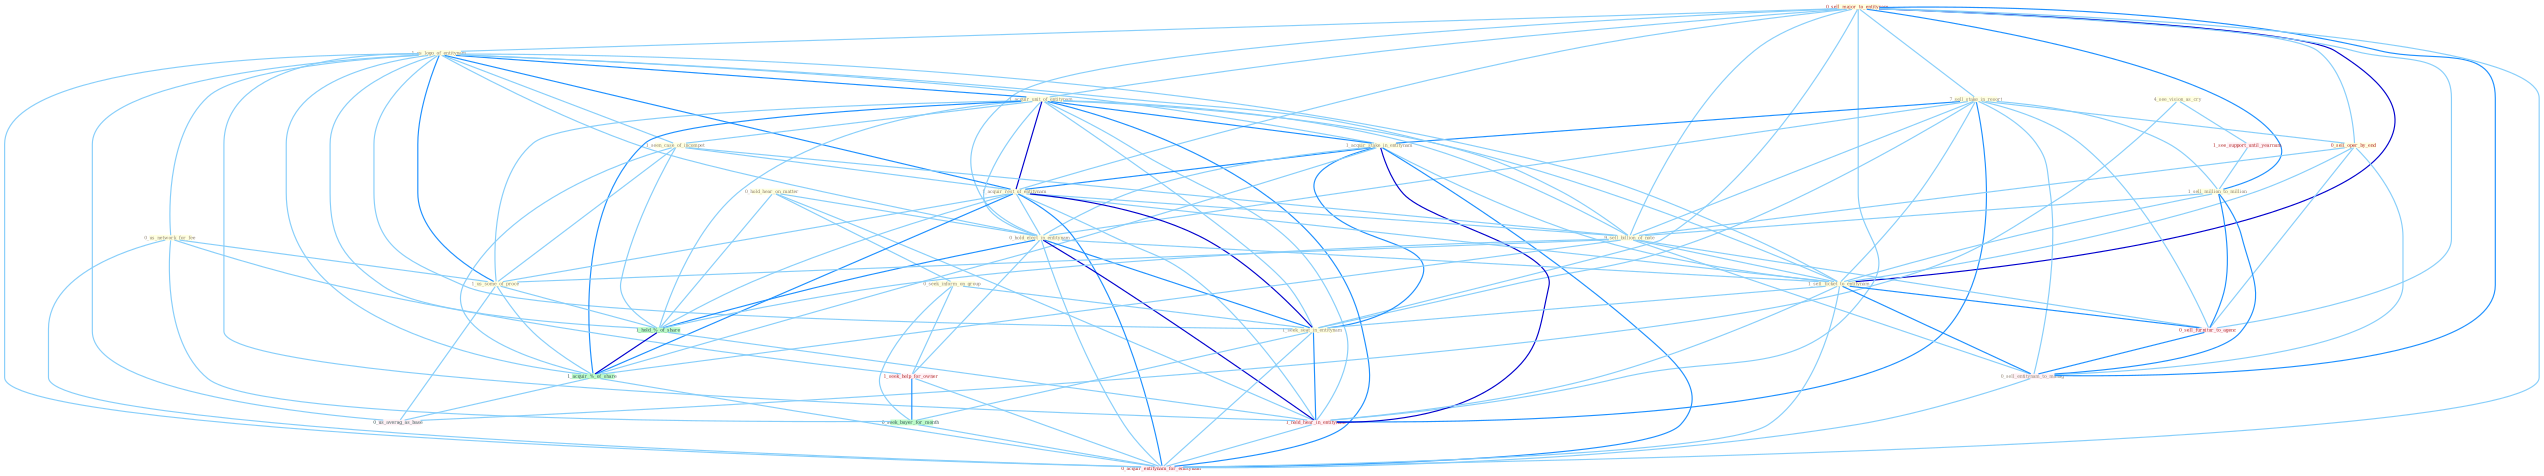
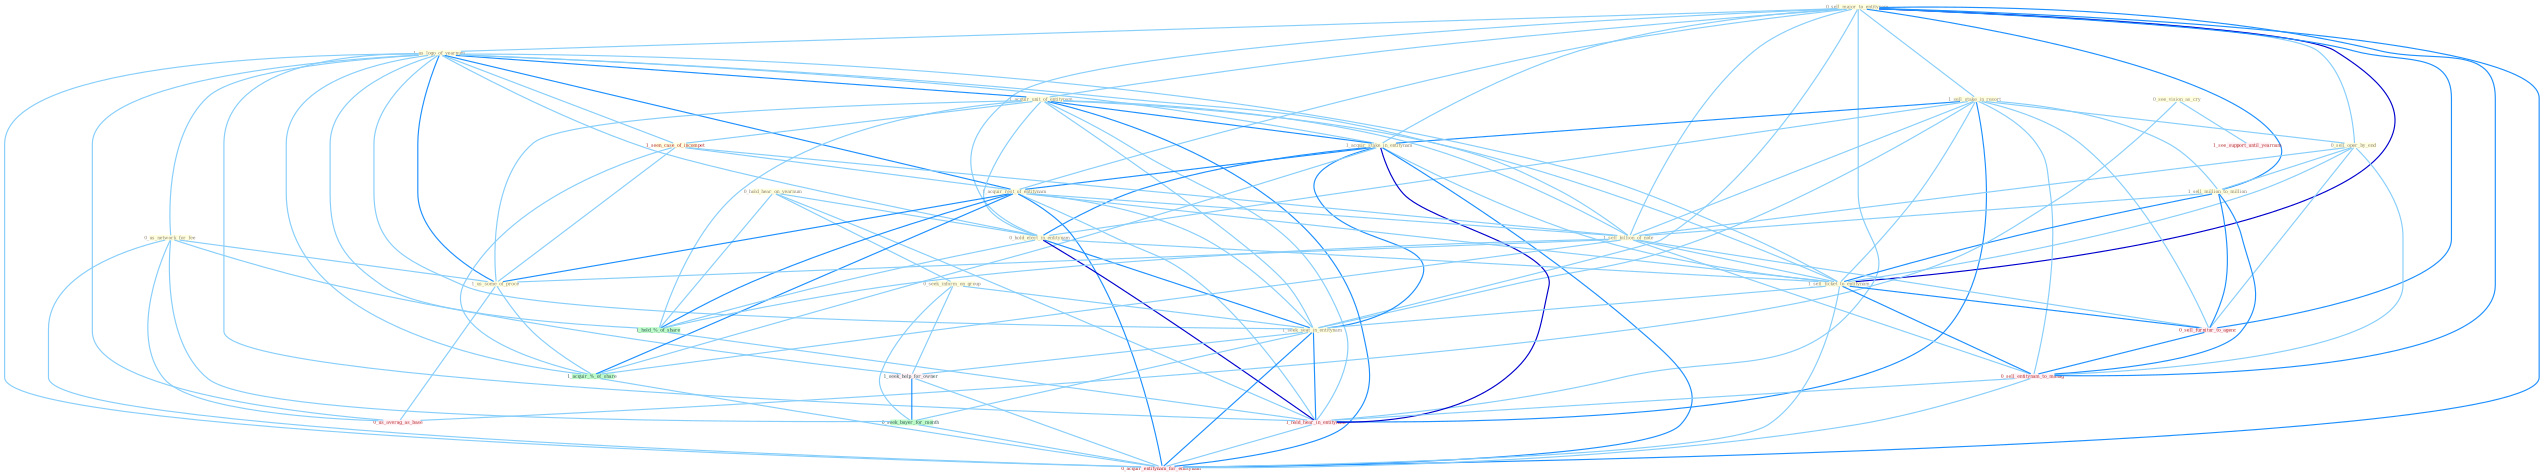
  graph {
    node [color="#ffffe0" fixedsize=true fontcolor="#8b7d6b" fontsize=4 shape=polygon style=filled]
    edge [color="#87cefa" w=1]
-   "0_sell_major_to_entitynam " [fontcolor="#b22222" height=.06 width=.5]
-   "1_sell_stake_in_resort " [height=.06 width=.5 label="7_sell_stake_in_resort"]
-   "0_hold_hear_on_matter " [height=.06 width=.5]
-   "1_us_logo_of_entitynam " [height=.06 width=.5]
-   "0_sell_oper_by_end " [fontcolor="#b22222" height=.06 width=.5]
+   "0_sell_major_to_entitynam " [height=.06 width=.5]
+   "1_sell_stake_in_resort " [height=.06 width=.5]
+   "0_hold_hear_on_matter " [height=.06 width=.5 label="0_hold_hear_on_yearnum"]
+   "1_us_logo_of_entitynam " [height=.06 width=.5 label="1_us_logo_of_yearnum"]
+   "0_sell_oper_by_end " [height=.06 width=.5]
    "1_acquir_unit_of_entitynam " [height=.06 width=.5]
    "0_us_network_for_fee " [height=.06 width=.5]
    "1_sell_million_to_million " [height=.06 width=.5]
    "1_acquir_stake_in_entitynam " [height=.06 width=.5]
-   "1_seen_case_of_incompet " [height=.06 width=.5]
+   "1_seen_case_of_incompet " [fontcolor="#b22222" height=.06 width=.5]
    "1_acquir_rest_of_entitynam " [height=.06 width=.5]
    "0_hold_elect_in_entitynam " [height=.06 width=.5]
-   "0_see_vision_as_cry " [height=.06 width=.5 label="4_see_vision_as_cry"]
+   "0_see_vision_as_cry " [height=.06 width=.5]
    "0_seek_inform_on_group " [height=.06 width=.5]
-   "1_sell_billion_of_note " [height=.06 width=.5 label="9_sell_billion_of_note"]
+   "1_sell_billion_of_note " [height=.06 width=.5]
    "1_sell_ticket_to_entitynam " [height=.06 width=.5]
    "1_us_some_of_proce " [height=.06 width=.5]
    "1_seek_seat_in_entitynam " [height=.06 width=.5]
    n19 [color="#fff0f5" fontcolor="#b22222" height=.06 label="1_hold_hear_in_entitynam" width=.5]
-   "1_seek_help_for_owner " [color="#fff0f5" fontcolor="#b22222" height=.06 width=.5]
+   "1_seek_help_for_owner " [color="#fff0f5" fontcolor="#2f4f4f" height=.06 width=.5]
    "1_see_support_until_yearnum " [color="#fff0f5" fontcolor="#b22222" height=.06 width=.5]
    "0_sell_furnitur_to_agenc " [color="#fff0f5" fontcolor="#b22222" height=.06 width=.5]
-   "0_us_averag_as_base " [color="#fff0f5" fontcolor="#2f4f4f" height=.06 width=.5]
-   "0_sell_entitynam_to_manag " [color="#fff0f5" height=.06 width=.5]
+   "0_us_averag_as_base " [color="#fff0f5" fontcolor="#b22222" height=.06 width=.5]
+   "0_sell_entitynam_to_manag " [color="#fff0f5" fontcolor="#b22222" height=.06 width=.5]
    "0_acquir_entitynam_for_entitynam " [color="#fff0f5" fontcolor="#b22222" height=.06 width=.5]
    "1_hold_%_of_share " [color="#BDFCC9" fontcolor="#2f4f4f" height=.06 width=.5]
    "1_acquir_%_of_share " [color="#BDFCC9" fontcolor="#2f4f4f" height=.06 width=.5]
    "0_seek_buyer_for_month " [color="#BDFCC9" fontcolor="#2f4f4f" height=.06 width=.5]
    subgraph sub_1 {
      "0_sell_major_to_entitynam "
      "1_sell_stake_in_resort "
      "0_hold_hear_on_matter "
      "1_us_logo_of_entitynam "
      "0_sell_oper_by_end "
      "1_acquir_unit_of_entitynam "
      "0_us_network_for_fee "
      "1_sell_million_to_million "
      "1_acquir_stake_in_entitynam "
      "1_seen_case_of_incompet "
      "1_acquir_rest_of_entitynam "
      "0_hold_elect_in_entitynam "
      "0_see_vision_as_cry "
      "0_seek_inform_on_group "
      "1_sell_billion_of_note "
      "1_sell_ticket_to_entitynam "
      "1_us_some_of_proce "
      "1_seek_seat_in_entitynam "
    }
    subgraph sub_2 {
      n19
      "1_seek_help_for_owner "
      "1_see_support_until_yearnum "
      "0_sell_furnitur_to_agenc "
      "0_us_averag_as_base "
      "0_sell_entitynam_to_manag "
      "0_acquir_entitynam_for_entitynam "
    }
    "0_sell_major_to_entitynam " -- "1_sell_stake_in_resort "
    "0_sell_major_to_entitynam " -- "1_us_logo_of_entitynam "
    "0_sell_major_to_entitynam " -- "0_sell_oper_by_end "
    "0_sell_major_to_entitynam " -- "1_acquir_unit_of_entitynam "
    "0_sell_major_to_entitynam " -- "1_sell_million_to_million " [color="#1e90ff" w=2]
+   "0_sell_major_to_entitynam " -- "1_acquir_stake_in_entitynam "
    "0_sell_major_to_entitynam " -- "1_acquir_rest_of_entitynam "
    "0_sell_major_to_entitynam " -- "0_hold_elect_in_entitynam "
    "0_sell_major_to_entitynam " -- "1_sell_billion_of_note "
    "0_sell_major_to_entitynam " -- "1_sell_ticket_to_entitynam " [color="#0000cd" w=3]
    "0_sell_major_to_entitynam " -- "1_seek_seat_in_entitynam "
    "0_sell_major_to_entitynam " -- n19
-   "0_sell_major_to_entitynam " -- "0_sell_furnitur_to_agenc " [w=2]
+   "0_sell_major_to_entitynam " -- "0_sell_furnitur_to_agenc " [color="#1e90ff" w=2]
    "0_sell_major_to_entitynam " -- "0_sell_entitynam_to_manag " [color="#1e90ff" w=2]
-   "0_sell_major_to_entitynam " -- "0_acquir_entitynam_for_entitynam "
+   "0_sell_major_to_entitynam " -- "0_acquir_entitynam_for_entitynam " [color="#1e90ff"]
    "1_sell_stake_in_resort " -- "0_sell_oper_by_end "
    "1_sell_stake_in_resort " -- "1_sell_million_to_million "
    "1_sell_stake_in_resort " -- "1_acquir_stake_in_entitynam " [color="#1e90ff" w=2]
    "1_sell_stake_in_resort " -- "0_hold_elect_in_entitynam "
    "1_sell_stake_in_resort " -- "1_sell_billion_of_note "
    "1_sell_stake_in_resort " -- "1_sell_ticket_to_entitynam "
    "1_sell_stake_in_resort " -- "1_seek_seat_in_entitynam "
    "1_sell_stake_in_resort " -- n19 [color="#1e90ff" w=2]
    "1_sell_stake_in_resort " -- "0_sell_furnitur_to_agenc "
    "1_sell_stake_in_resort " -- "0_sell_entitynam_to_manag "
    "0_hold_hear_on_matter " -- "0_hold_elect_in_entitynam "
    "0_hold_hear_on_matter " -- "0_seek_inform_on_group "
    "0_hold_hear_on_matter " -- n19
    "0_hold_hear_on_matter " -- "1_hold_%_of_share "
    "1_us_logo_of_entitynam " -- "1_acquir_unit_of_entitynam " [color="#1e90ff" w=2]
    "1_us_logo_of_entitynam " -- "0_us_network_for_fee "
    "1_us_logo_of_entitynam " -- "1_acquir_stake_in_entitynam "
    "1_us_logo_of_entitynam " -- "1_seen_case_of_incompet "
    "1_us_logo_of_entitynam " -- "1_acquir_rest_of_entitynam " [color="#1e90ff" w=2]
    "1_us_logo_of_entitynam " -- "0_hold_elect_in_entitynam "
    "1_us_logo_of_entitynam " -- "1_sell_billion_of_note "
    "1_us_logo_of_entitynam " -- "1_sell_ticket_to_entitynam "
    "1_us_logo_of_entitynam " -- "1_us_some_of_proce " [color="#1e90ff" w=2]
    "1_us_logo_of_entitynam " -- "1_seek_seat_in_entitynam "
    "1_us_logo_of_entitynam " -- n19
    "1_us_logo_of_entitynam " -- "0_us_averag_as_base "
    "1_us_logo_of_entitynam " -- "0_acquir_entitynam_for_entitynam "
    "1_us_logo_of_entitynam " -- "1_hold_%_of_share "
    "1_us_logo_of_entitynam " -- "1_acquir_%_of_share "
-   "1_see_support_until_yearnum " -- "1_sell_million_to_million "
+   "0_sell_oper_by_end " -- "1_sell_million_to_million "
    "0_sell_oper_by_end " -- "1_sell_billion_of_note "
    "0_sell_oper_by_end " -- "1_sell_ticket_to_entitynam "
    "0_sell_oper_by_end " -- "0_sell_furnitur_to_agenc "
    "0_sell_oper_by_end " -- "0_sell_entitynam_to_manag "
    "1_acquir_unit_of_entitynam " -- "1_acquir_stake_in_entitynam " [color="#1e90ff" w=2]
    "1_acquir_unit_of_entitynam " -- "1_seen_case_of_incompet "
-   "1_acquir_unit_of_entitynam " -- "1_acquir_rest_of_entitynam " [color="#0000cd" w=3]
    "1_acquir_unit_of_entitynam " -- "0_hold_elect_in_entitynam "
    "1_acquir_unit_of_entitynam " -- "1_sell_billion_of_note "
    "1_acquir_unit_of_entitynam " -- "1_sell_ticket_to_entitynam "
    "1_acquir_unit_of_entitynam " -- "1_us_some_of_proce "
    "1_acquir_unit_of_entitynam " -- "1_seek_seat_in_entitynam "
    "1_acquir_unit_of_entitynam " -- n19
    "1_acquir_unit_of_entitynam " -- "0_acquir_entitynam_for_entitynam " [color="#1e90ff" w=2]
    "1_acquir_unit_of_entitynam " -- "1_hold_%_of_share "
-   "1_acquir_unit_of_entitynam " -- "1_acquir_%_of_share " [color="#1e90ff" w=2]
    "0_us_network_for_fee " -- "1_us_some_of_proce "
    "0_us_network_for_fee " -- "1_seek_help_for_owner "
-   "1_acquir_%_of_share " -- "0_us_averag_as_base "
+   "0_us_network_for_fee " -- "0_us_averag_as_base "
    "0_us_network_for_fee " -- "0_acquir_entitynam_for_entitynam "
    "0_us_network_for_fee " -- "0_seek_buyer_for_month "
    "1_sell_million_to_million " -- "1_sell_billion_of_note "
-   "1_sell_million_to_million " -- "1_sell_ticket_to_entitynam " [w=2]
+   "1_sell_million_to_million " -- "1_sell_ticket_to_entitynam " [color="#1e90ff" w=2]
    "1_sell_million_to_million " -- "0_sell_furnitur_to_agenc " [color="#1e90ff" w=2]
    "1_sell_million_to_million " -- "0_sell_entitynam_to_manag " [color="#1e90ff" w=2]
    "1_acquir_stake_in_entitynam " -- "1_acquir_rest_of_entitynam " [color="#1e90ff" w=2]
-   "1_acquir_stake_in_entitynam " -- "0_hold_elect_in_entitynam " [w=2]
+   "1_acquir_stake_in_entitynam " -- "0_hold_elect_in_entitynam " [color="#1e90ff" w=2]
    "1_acquir_stake_in_entitynam " -- "1_sell_ticket_to_entitynam "
    "1_acquir_stake_in_entitynam " -- "1_seek_seat_in_entitynam " [color="#1e90ff" w=2]
    "1_acquir_stake_in_entitynam " -- n19 [color="#0000cd" w=3]
    "1_acquir_stake_in_entitynam " -- "0_acquir_entitynam_for_entitynam " [color="#1e90ff" w=2]
    "1_acquir_stake_in_entitynam " -- "1_acquir_%_of_share "
    "1_seen_case_of_incompet " -- "1_acquir_rest_of_entitynam "
    "1_seen_case_of_incompet " -- "1_sell_billion_of_note "
    "1_seen_case_of_incompet " -- "1_us_some_of_proce "
-   "1_seen_case_of_incompet " -- "1_hold_%_of_share "
    "1_seen_case_of_incompet " -- "1_acquir_%_of_share "
-   "1_acquir_rest_of_entitynam " -- "0_hold_elect_in_entitynam "
    "1_acquir_rest_of_entitynam " -- "1_sell_billion_of_note "
    "1_acquir_rest_of_entitynam " -- "1_sell_ticket_to_entitynam "
-   "1_acquir_rest_of_entitynam " -- "1_us_some_of_proce "
-   "1_acquir_rest_of_entitynam " -- "1_seek_seat_in_entitynam " [color="#0000cd"]
+   "1_acquir_rest_of_entitynam " -- "1_us_some_of_proce " [color="#1e90ff"]
+   "1_acquir_rest_of_entitynam " -- "1_seek_seat_in_entitynam "
    "1_acquir_rest_of_entitynam " -- n19
    "1_acquir_rest_of_entitynam " -- "0_acquir_entitynam_for_entitynam " [color="#1e90ff" w=2]
-   "1_acquir_rest_of_entitynam " -- "1_hold_%_of_share "
+   "1_acquir_rest_of_entitynam " -- "1_hold_%_of_share " [color="#1e90ff"]
    "1_acquir_rest_of_entitynam " -- "1_acquir_%_of_share " [color="#1e90ff" w=2]
    "0_hold_elect_in_entitynam " -- "1_sell_ticket_to_entitynam "
    "0_hold_elect_in_entitynam " -- "1_seek_seat_in_entitynam " [color="#1e90ff" w=2]
    "0_hold_elect_in_entitynam " -- n19 [color="#0000cd" w=3]
-   "0_hold_elect_in_entitynam " -- "0_acquir_entitynam_for_entitynam "
-   "0_hold_elect_in_entitynam " -- "1_hold_%_of_share " [color="#1e90ff"]
+   "0_hold_elect_in_entitynam " -- "1_hold_%_of_share "
    "0_see_vision_as_cry " -- "1_see_support_until_yearnum "
    "0_see_vision_as_cry " -- "0_us_averag_as_base "
    "0_seek_inform_on_group " -- "1_seek_seat_in_entitynam "
    "0_seek_inform_on_group " -- "1_seek_help_for_owner "
    "0_seek_inform_on_group " -- "0_seek_buyer_for_month "
    "1_sell_billion_of_note " -- "1_sell_ticket_to_entitynam "
    "1_sell_billion_of_note " -- "1_us_some_of_proce "
    "1_sell_billion_of_note " -- "0_sell_furnitur_to_agenc "
    "1_sell_billion_of_note " -- "0_sell_entitynam_to_manag "
    "1_sell_billion_of_note " -- "1_hold_%_of_share "
    "1_sell_billion_of_note " -- "1_acquir_%_of_share "
    "1_sell_ticket_to_entitynam " -- "1_seek_seat_in_entitynam "
-   "1_sell_ticket_to_entitynam " -- n19
+   "0_sell_entitynam_to_manag " -- n19
    "1_sell_ticket_to_entitynam " -- "0_sell_furnitur_to_agenc " [color="#1e90ff" w=2]
    "1_sell_ticket_to_entitynam " -- "0_sell_entitynam_to_manag " [color="#1e90ff" w=2]
    "1_sell_ticket_to_entitynam " -- "0_acquir_entitynam_for_entitynam "
    "1_us_some_of_proce " -- "0_us_averag_as_base "
-   "1_us_some_of_proce " -- "1_hold_%_of_share "
    "1_us_some_of_proce " -- "1_acquir_%_of_share "
    "1_seek_seat_in_entitynam " -- n19 [color="#1e90ff" w=2]
-   "0_hold_elect_in_entitynam " -- "1_seek_help_for_owner "
-   "1_seek_seat_in_entitynam " -- "0_acquir_entitynam_for_entitynam "
+   "1_seek_seat_in_entitynam " -- "1_seek_help_for_owner "
+   "1_seek_seat_in_entitynam " -- "0_acquir_entitynam_for_entitynam " [color="#1e90ff"]
    "1_seek_seat_in_entitynam " -- "0_seek_buyer_for_month "
    n19 -- "0_acquir_entitynam_for_entitynam "
    "1_seek_help_for_owner " -- "0_acquir_entitynam_for_entitynam "
    "1_seek_help_for_owner " -- "0_seek_buyer_for_month " [color="#1e90ff" w=2]
    "0_sell_furnitur_to_agenc " -- "0_sell_entitynam_to_manag " [color="#1e90ff" w=2]
    "0_sell_entitynam_to_manag " -- "0_acquir_entitynam_for_entitynam "
    "1_hold_%_of_share " -- n19
-   "1_hold_%_of_share " -- "1_acquir_%_of_share " [color="#0000cd" w=3]
    "1_acquir_%_of_share " -- "0_acquir_entitynam_for_entitynam "
    "0_seek_buyer_for_month " -- "0_acquir_entitynam_for_entitynam "
  }
